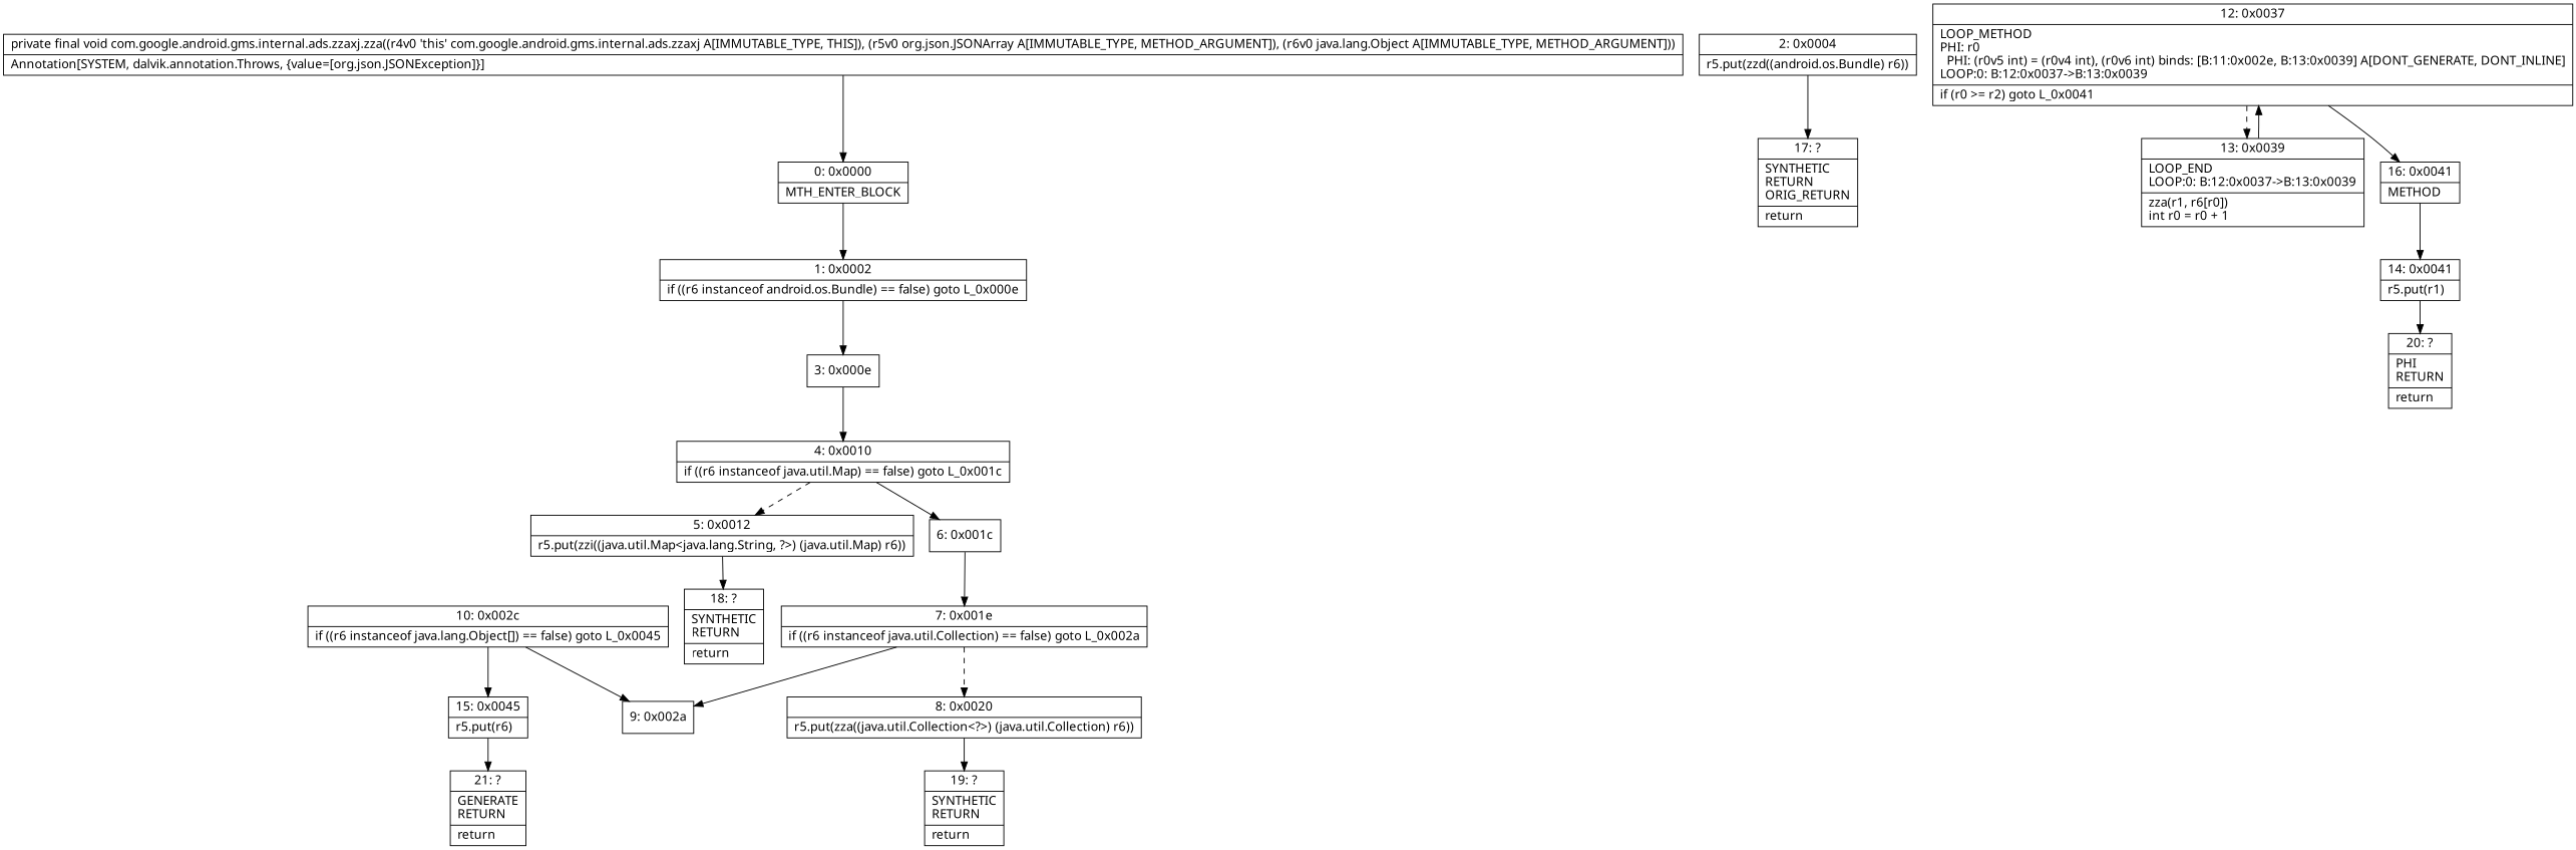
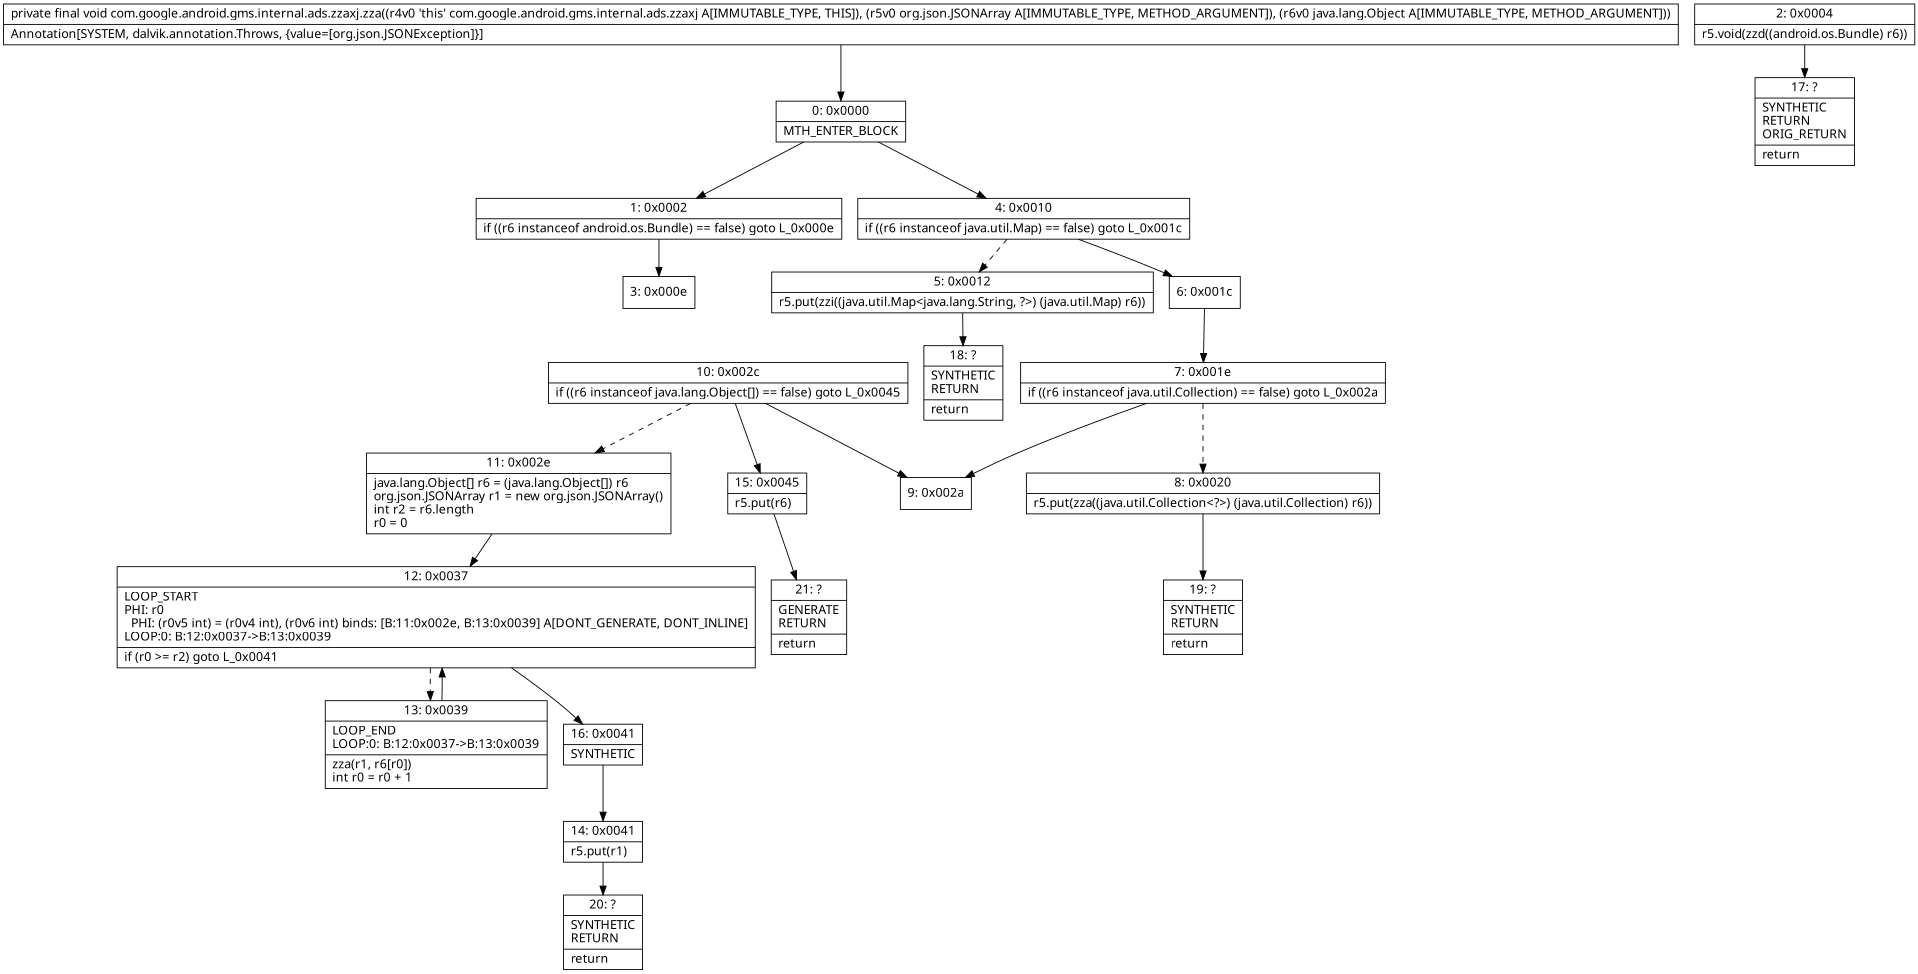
  digraph {
    fontname="Noto Sans"
    node [fontname="Noto Sans" shape=record]
    edge [fontname="Noto Sans"]
    n1 [label="{0\:\ 0x0000|MTH_ENTER_BLOCK\l}"]
    n2 [label="{1\:\ 0x0002|if ((r6 instanceof android.os.Bundle) == false) goto L_0x000e\l}"]
    n3 [label="{3\:\ 0x000e}"]
-   n4 [label="{2\:\ 0x0004|r5.put(zzd((android.os.Bundle) r6))\l}"]
+   n4 [label="{2\:\ 0x0004|r5.void(zzd((android.os.Bundle) r6))\l}"]
    n5 [label="{17\:\ ?|SYNTHETIC\lRETURN\lORIG_RETURN\l|return\l}"]
    n6 [label="{4\:\ 0x0010|if ((r6 instanceof java.util.Map) == false) goto L_0x001c\l}"]
    n7 [label="{5\:\ 0x0012|r5.put(zzi((java.util.Map\<java.lang.String, ?\>) (java.util.Map) r6))\l}"]
    n8 [label="{6\:\ 0x001c}"]
    n9 [label="{18\:\ ?|SYNTHETIC\lRETURN\l|return\l}"]
    n10 [label="{7\:\ 0x001e|if ((r6 instanceof java.util.Collection) == false) goto L_0x002a\l}"]
    n11 [label="{8\:\ 0x0020|r5.put(zza((java.util.Collection\<?\>) (java.util.Collection) r6))\l}"]
    n12 [label="{9\:\ 0x002a}"]
    n13 [label="{19\:\ ?|SYNTHETIC\lRETURN\l|return\l}"]
    n14 [label="{10\:\ 0x002c|if ((r6 instanceof java.lang.Object[]) == false) goto L_0x0045\l}"]
+   n15 [label="{11\:\ 0x002e|java.lang.Object[] r6 = (java.lang.Object[]) r6\lorg.json.JSONArray r1 = new org.json.JSONArray()\lint r2 = r6.length\lr0 = 0\l}"]
    n16 [label="{15\:\ 0x0045|r5.put(r6)\l}"]
-   n17 [label="{12\:\ 0x0037|LOOP_METHOD\lPHI: r0 \l  PHI: (r0v5 int) = (r0v4 int), (r0v6 int) binds: [B:11:0x002e, B:13:0x0039] A[DONT_GENERATE, DONT_INLINE]\lLOOP:0: B:12:0x0037\-\>B:13:0x0039\l|if (r0 \>= r2) goto L_0x0041\l}"]
+   n17 [label="{12\:\ 0x0037|LOOP_START\lPHI: r0 \l  PHI: (r0v5 int) = (r0v4 int), (r0v6 int) binds: [B:11:0x002e, B:13:0x0039] A[DONT_GENERATE, DONT_INLINE]\lLOOP:0: B:12:0x0037\-\>B:13:0x0039\l|if (r0 \>= r2) goto L_0x0041\l}"]
    n18 [label="{21\:\ ?|GENERATE\lRETURN\l|return\l}"]
    n19 [label="{13\:\ 0x0039|LOOP_END\lLOOP:0: B:12:0x0037\-\>B:13:0x0039\l|zza(r1, r6[r0])\lint r0 = r0 + 1\l}"]
-   n20 [label="{16\:\ 0x0041|METHOD\l}"]
+   n20 [label="{16\:\ 0x0041|SYNTHETIC\l}"]
    n21 [label="{14\:\ 0x0041|r5.put(r1)\l}"]
-   n22 [label="{20\:\ ?|PHI\lRETURN\l|return\l}"]
+   n22 [label="{20\:\ ?|SYNTHETIC\lRETURN\l|return\l}"]
    n23 [label="{private final void com.google.android.gms.internal.ads.zzaxj.zza((r4v0 'this' com.google.android.gms.internal.ads.zzaxj A[IMMUTABLE_TYPE, THIS]), (r5v0 org.json.JSONArray A[IMMUTABLE_TYPE, METHOD_ARGUMENT]), (r6v0 java.lang.Object A[IMMUTABLE_TYPE, METHOD_ARGUMENT]))  | Annotation[SYSTEM, dalvik.annotation.Throws, \{value=[org.json.JSONException]\}]\l}"]
    n1 -> n2
    n2 -> n3
-   n3 -> n6
+   n1 -> n6
    n4 -> n5
    n6 -> n7 [style=dashed]
    n6 -> n8
    n7 -> n9
    n8 -> n10
    n10 -> n11 [style=dashed]
    n10 -> n12
    n11 -> n13
    n14 -> n12
+   n14 -> n15 [style=dashed]
    n14 -> n16
+   n15 -> n17
    n16 -> n18
    n17 -> n19 [style=dashed]
    n17 -> n20
    n19 -> n17
    n20 -> n21
    n21 -> n22
    n23 -> n1
  }
